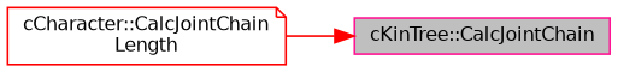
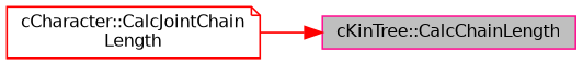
  digraph {
    rankdir=RL
    node [fontname=Helvetica fontsize=10 style=filled]
-   n1 [color=deeppink fillcolor=grey75 fontcolor=black height=0.2 label="cKinTree::CalcJointChain" shape=box width=0.4]
+   n1 [color=deeppink fillcolor=grey75 fontcolor=black height=0.2 label="cKinTree::CalcChainLength" shape=box width=0.4]
    n2 [color=red fillcolor=white height=0.2 label="cCharacter::CalcJointChain\lLength" shape=note width=0.4]
    n1 -> n2 [color=red dir=back fontname=Helvetica fontsize=10 labelfontname=Helvetica labelfontsize=10 style=solid]
  }
